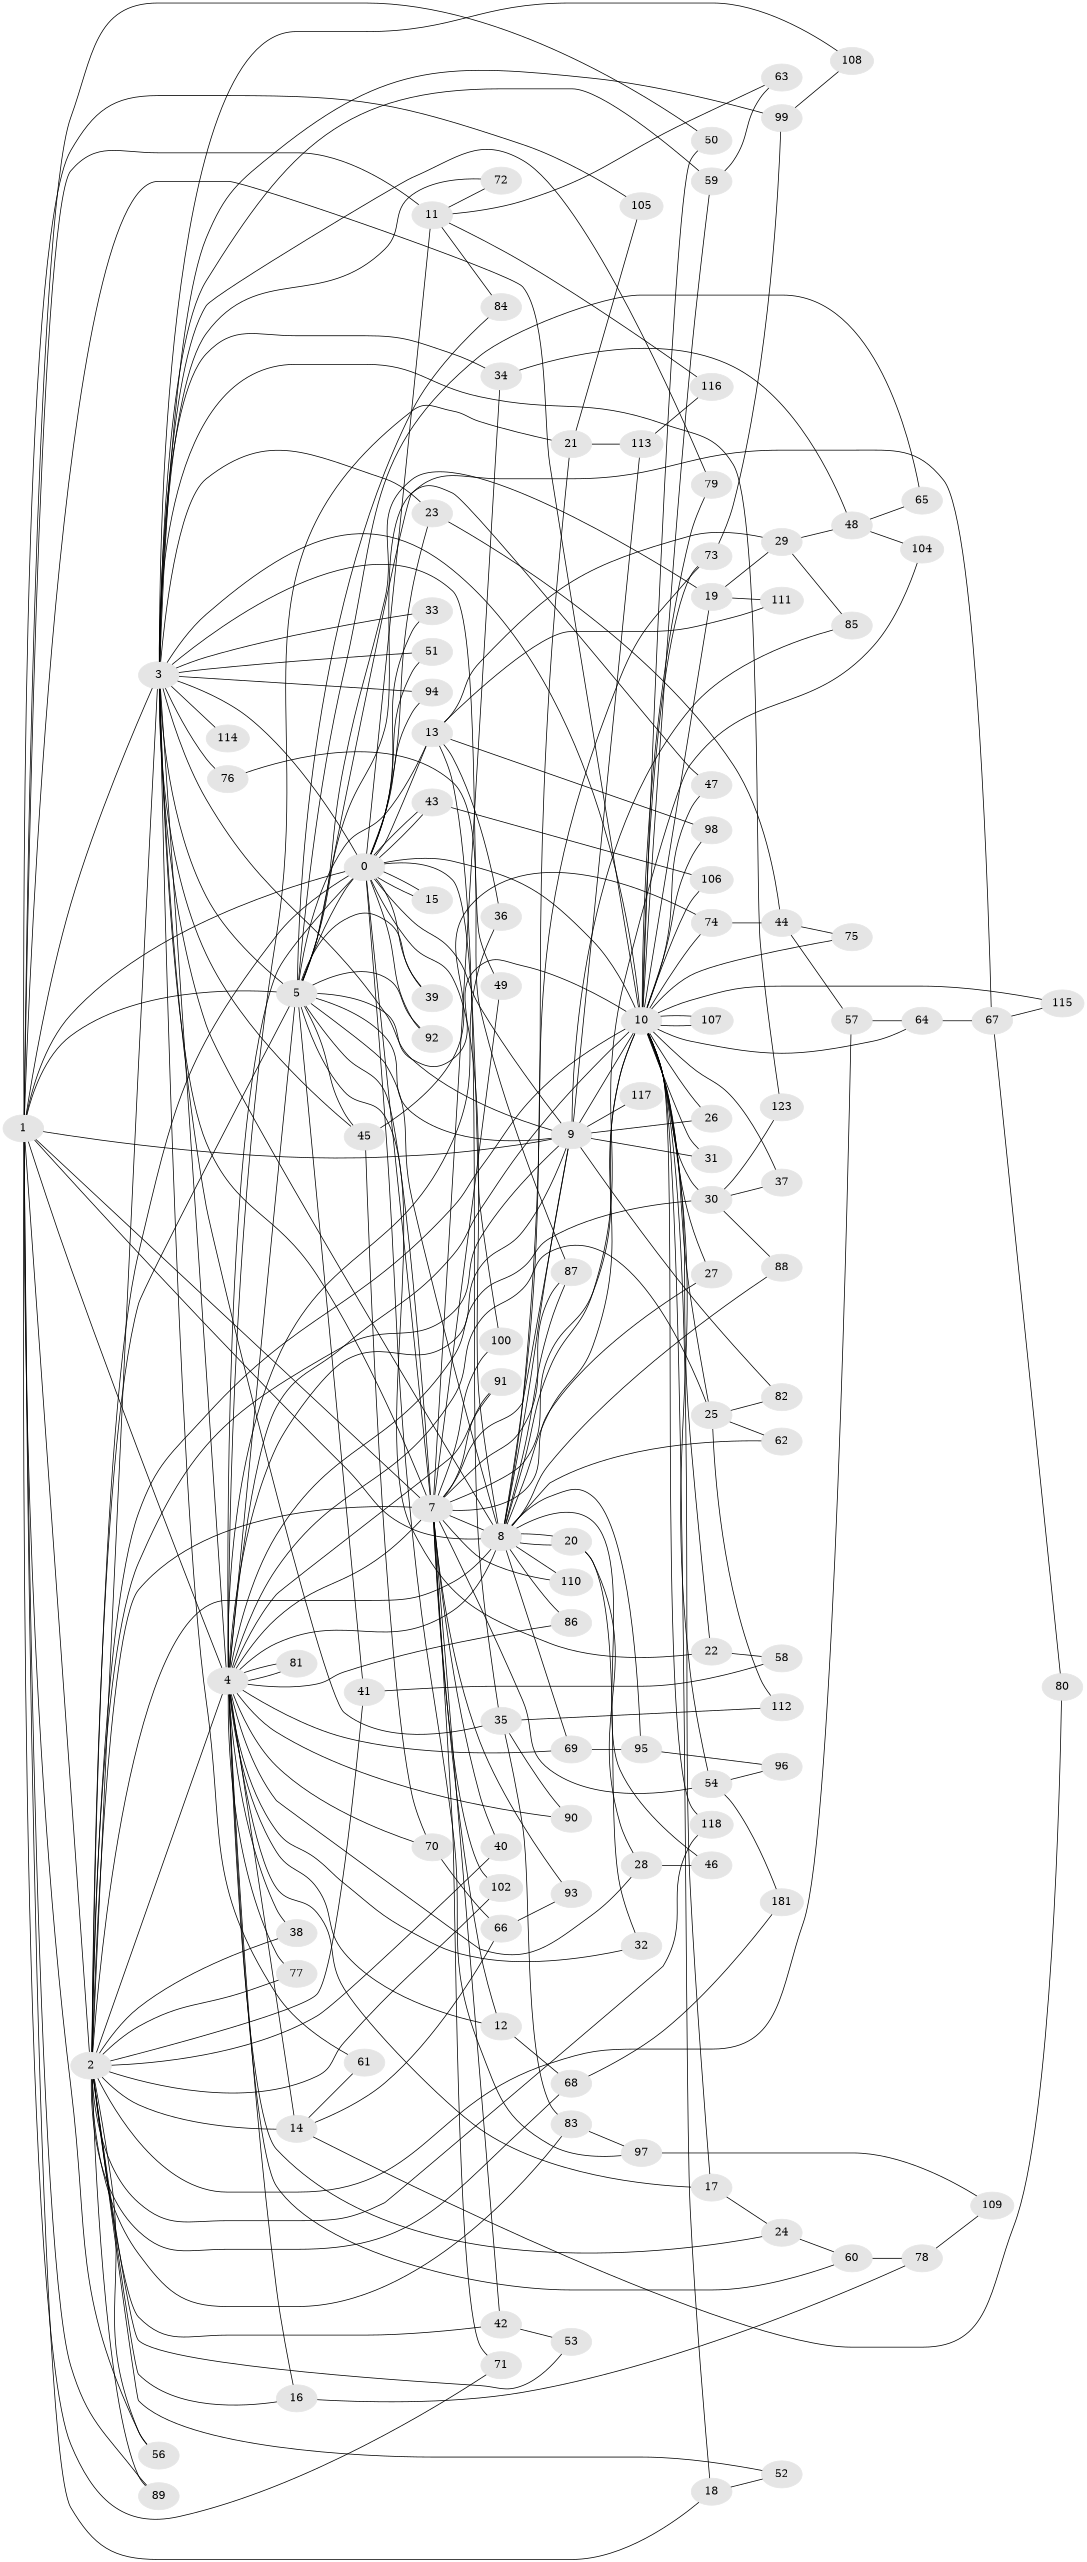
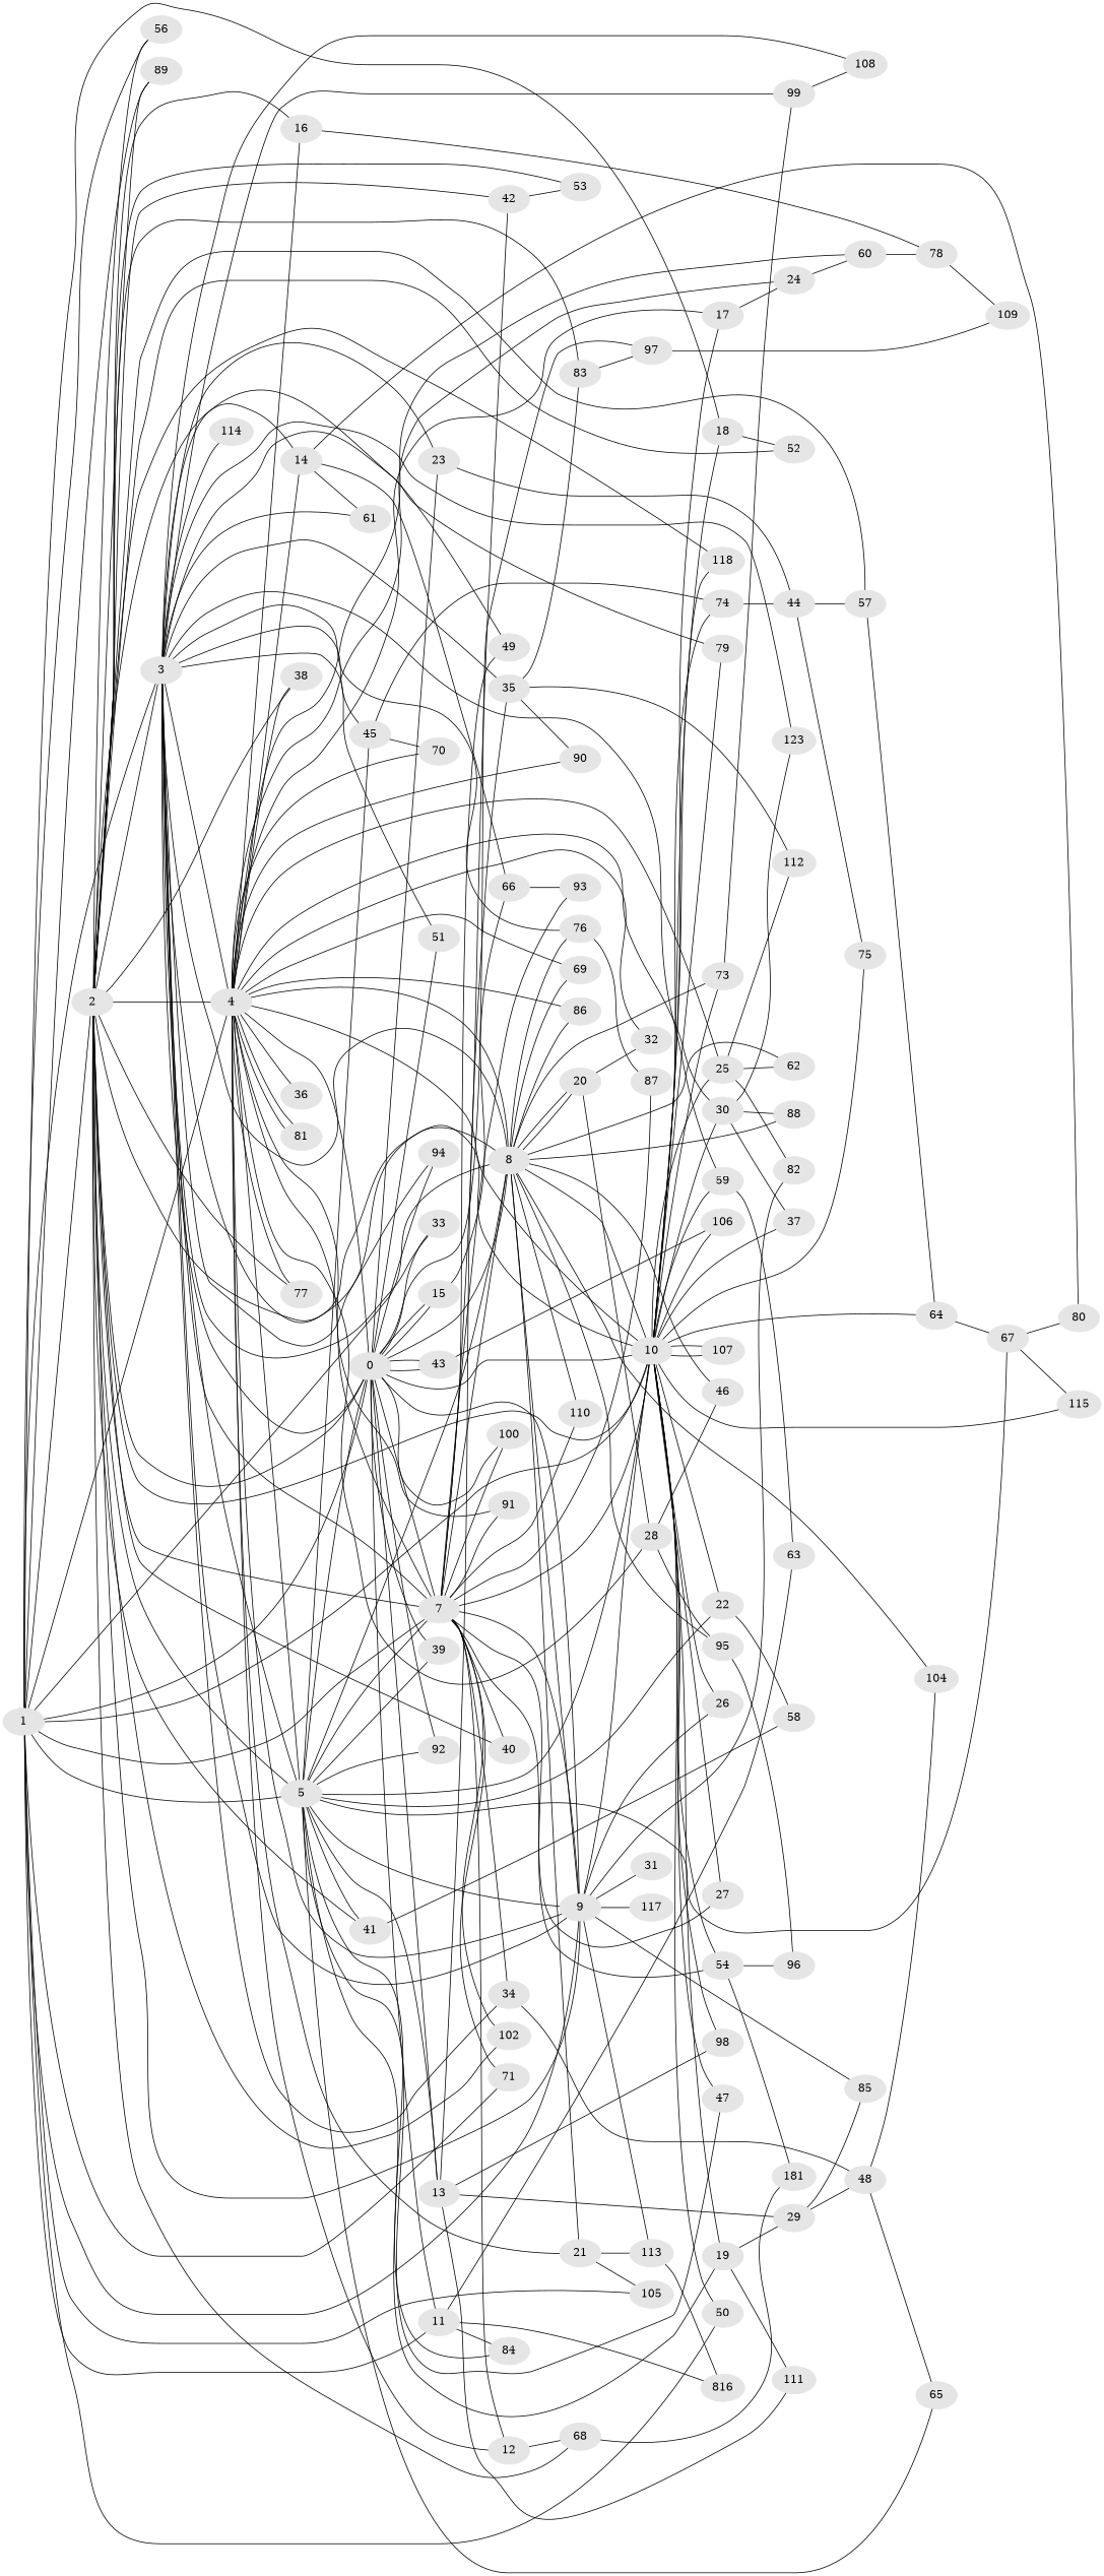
  graph {
    rankdir=LR
    node [color=gray90 style=filled]
    1
    2
    3
    4
    5
    n6 [label=0]
    7
    8
    9
    10
    11
    18
    50
    56
    71
    89
    105
    14
    16
    38
    40
    41
    42
    52
    53
    57
    68
    77
    83
    102
    118
    23
    33
    34
    35
    45
    49
    51
    59
    61
-   72
    76
    79
    94
    99
    n46 [label=123]
    108
    114
    12
    17
    21
    24
    25
    28
    30
    32
    36
    60
    69
    70
    81
    86
    90
    91
    13
    19
    22
    39
    47
    65
    67
    84
    92
    15
    43
    97
    100
    27
    54
    87
    93
    110
    20
    46
    62
    73
    88
    95
    104
    26
    31
    82
    85
    113
    117
    37
    64
    74
    75
    98
    106
    107
    115
    63
-   116
+   116 [label=816]
    66
    80
    78
    58
    n110 [label=181]
    44
    48
    112
    29
    111
    109
    96
    1 -- 2
    1 -- 3
    1 -- 4
    1 -- 5
    1 -- n6
    1 -- 7
    1 -- 8
    1 -- 9
    1 -- 10
    1 -- 11
    1 -- 18
    1 -- 50
    1 -- 56
    1 -- 71
    1 -- 89
    1 -- 105
    2 -- 3
    2 -- 4
    2 -- 5
    2 -- n6
    2 -- 7
    2 -- 8
    2 -- 9
    2 -- 10
    2 -- 56
    2 -- 89
    2 -- 14
    2 -- 16
    2 -- 38
    2 -- 40
    2 -- 41
    2 -- 42
    2 -- 52
    2 -- 53
    2 -- 57
    2 -- 68
    2 -- 77
    2 -- 83
    2 -- 102
    2 -- 118
    3 -- 4
    3 -- 5
    3 -- n6
    3 -- 7
    3 -- 8
    3 -- 9
    3 -- 10
    3 -- 23
    3 -- 33
    3 -- 34
    3 -- 35
    3 -- 45
    3 -- 49
    3 -- 51
    3 -- 59
    3 -- 61
-   3 -- 72
    3 -- 76
    3 -- 79
    3 -- 94
    3 -- 99
    3 -- n46
    3 -- 108
    3 -- 114
    4 -- 5
    4 -- n6
    4 -- 7
    4 -- 8
    4 -- 9
    4 -- 10
    4 -- 14
    4 -- 16
    4 -- 38
    4 -- 77
    4 -- 12
    4 -- 17
    4 -- 21
    4 -- 24
    4 -- 25
    4 -- 28
    4 -- 30
    4 -- 32
    4 -- 36
    4 -- 60
    4 -- 69
    4 -- 70
    4 -- 81
    4 -- 81
    4 -- 86
    4 -- 90
    4 -- 91
    5 -- n6
    5 -- 7
    5 -- 8
    5 -- 9
    5 -- 10
    5 -- 41
    5 -- 45
    5 -- 13
    5 -- 19
    5 -- 22
    5 -- 39
    5 -- 47
    5 -- 65
    5 -- 67
    5 -- 84
    5 -- 92
    n6 -- 7
    n6 -- 8
    n6 -- 9
    n6 -- 10
    n6 -- 11
    n6 -- 23
    n6 -- 33
    n6 -- 51
    n6 -- 94
    n6 -- 13
    n6 -- 39
    n6 -- 92
    n6 -- 15
    n6 -- 15
    n6 -- 43
    n6 -- 43
    n6 -- 97
    n6 -- 100
    7 -- 8
    7 -- 9
    7 -- 10
    7 -- 71
    7 -- 40
    7 -- 42
    7 -- 102
    7 -- 34
    7 -- 49
    7 -- 12
    7 -- 91
    7 -- 100
    7 -- 27
    7 -- 54
    7 -- 87
    7 -- 93
    7 -- 110
    8 -- 9
    8 -- 10
-   8 -- 87
+   8 -- 76
    8 -- 21
    8 -- 69
    8 -- 86
    8 -- 110
    8 -- 20
    8 -- 20
    8 -- 46
    8 -- 62
    8 -- 73
    8 -- 88
    8 -- 95
    8 -- 104
    9 -- 10
    9 -- 26
    9 -- 31
    9 -- 82
    9 -- 85
    9 -- 113
    9 -- 117
    10 -- 18
    10 -- 50
    10 -- 118
    10 -- 59
    10 -- 79
    10 -- 17
    10 -- 25
    10 -- 30
    10 -- 19
    10 -- 22
    10 -- 47
    10 -- 27
    10 -- 54
    10 -- 73
    10 -- 26
-   10 -- 31
    10 -- 37
    10 -- 64
    10 -- 74
    10 -- 75
    10 -- 98
    10 -- 106
    10 -- 107
    10 -- 107
    10 -- 115
-   11 -- 72
    11 -- 84
    11 -- 63
    11 -- 116
    18 -- 52
    14 -- 61
    14 -- 66
    14 -- 80
    16 -- 78
    41 -- 58
    42 -- 53
    57 -- 64
    68 -- n110
    83 -- 97
    23 -- 44
    34 -- 48
    35 -- 83
    35 -- 90
    35 -- 112
    45 -- 70
    45 -- 74
    59 -- 63
    76 -- 87
    99 -- 108
    12 -- 68
    17 -- 24
    21 -- 105
    21 -- 113
    24 -- 60
    25 -- 62
    25 -- 82
    25 -- 112
    28 -- 46
-   69 -- 95
+   28 -- 95
    30 -- n46
    30 -- 88
    30 -- 37
    60 -- 78
    13 -- 35
-   13 -- 36
    13 -- 98
    13 -- 29
    13 -- 111
    19 -- 29
    19 -- 111
    22 -- 58
    67 -- 115
    67 -- 80
-   70 -- 66
+   15 -- 66
    43 -- 106
    97 -- 109
    54 -- n110
    54 -- 96
    20 -- 28
    20 -- 32
    73 -- 99
    95 -- 96
    113 -- 116
    64 -- 67
    74 -- 44
    66 -- 93
    78 -- 109
    44 -- 57
    44 -- 75
    48 -- 65
    48 -- 104
    29 -- 85
    29 -- 48
  }
